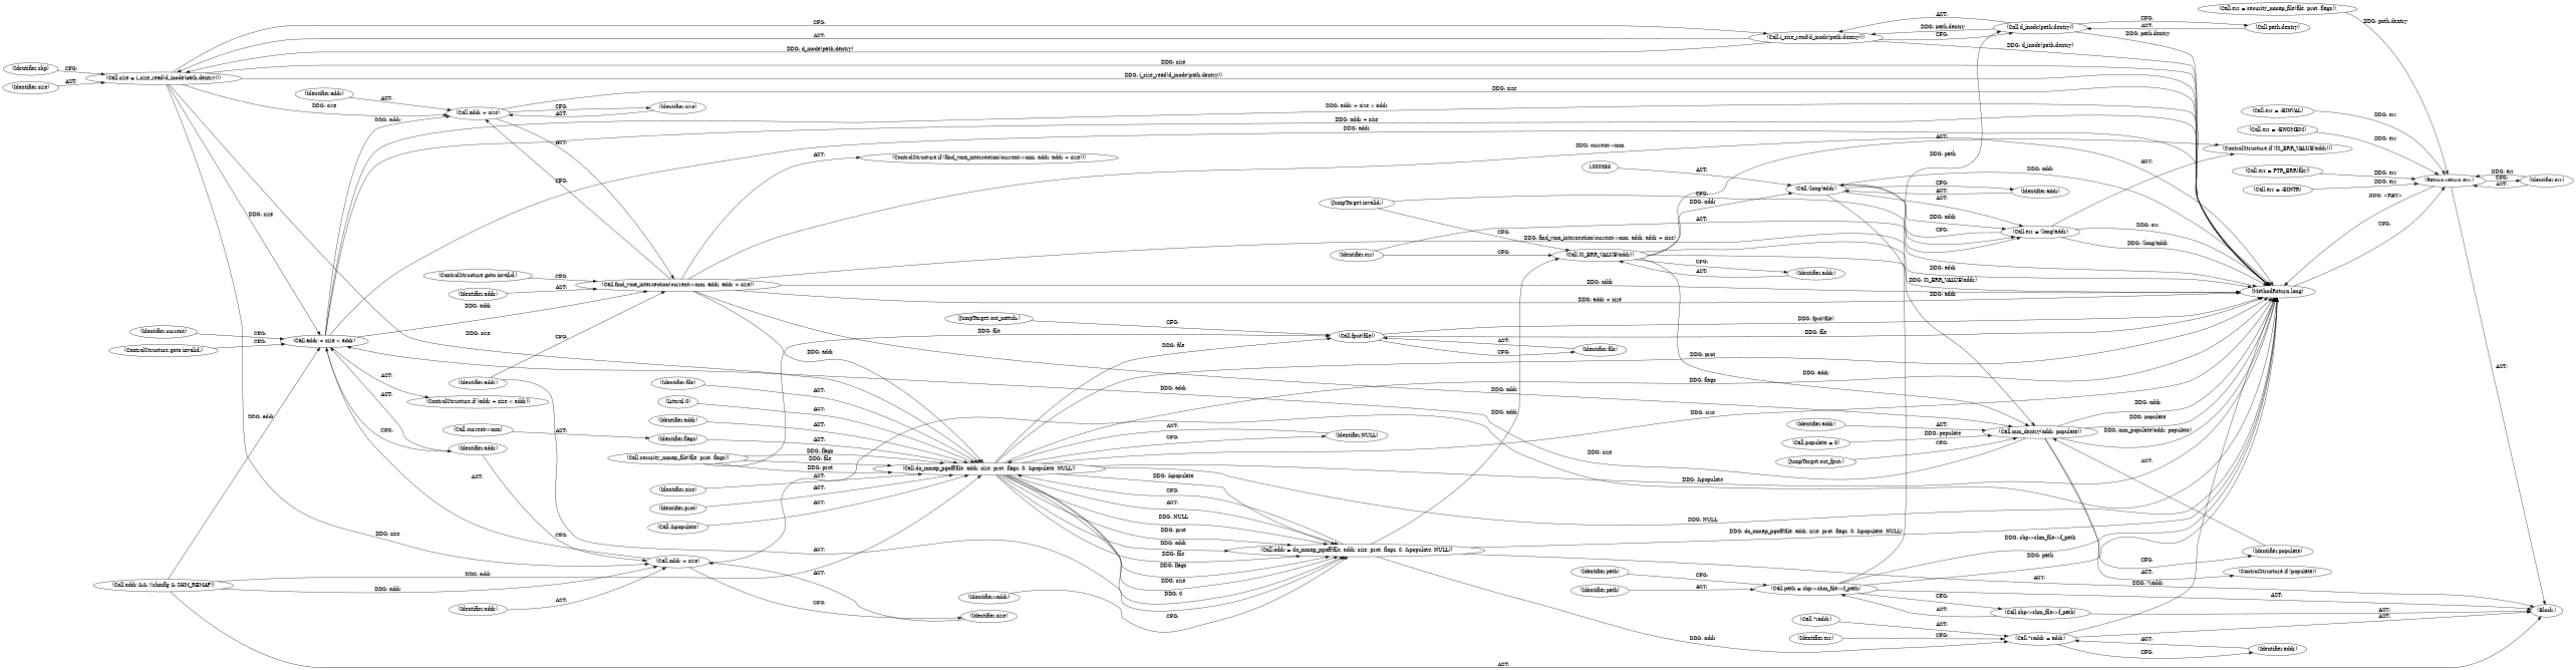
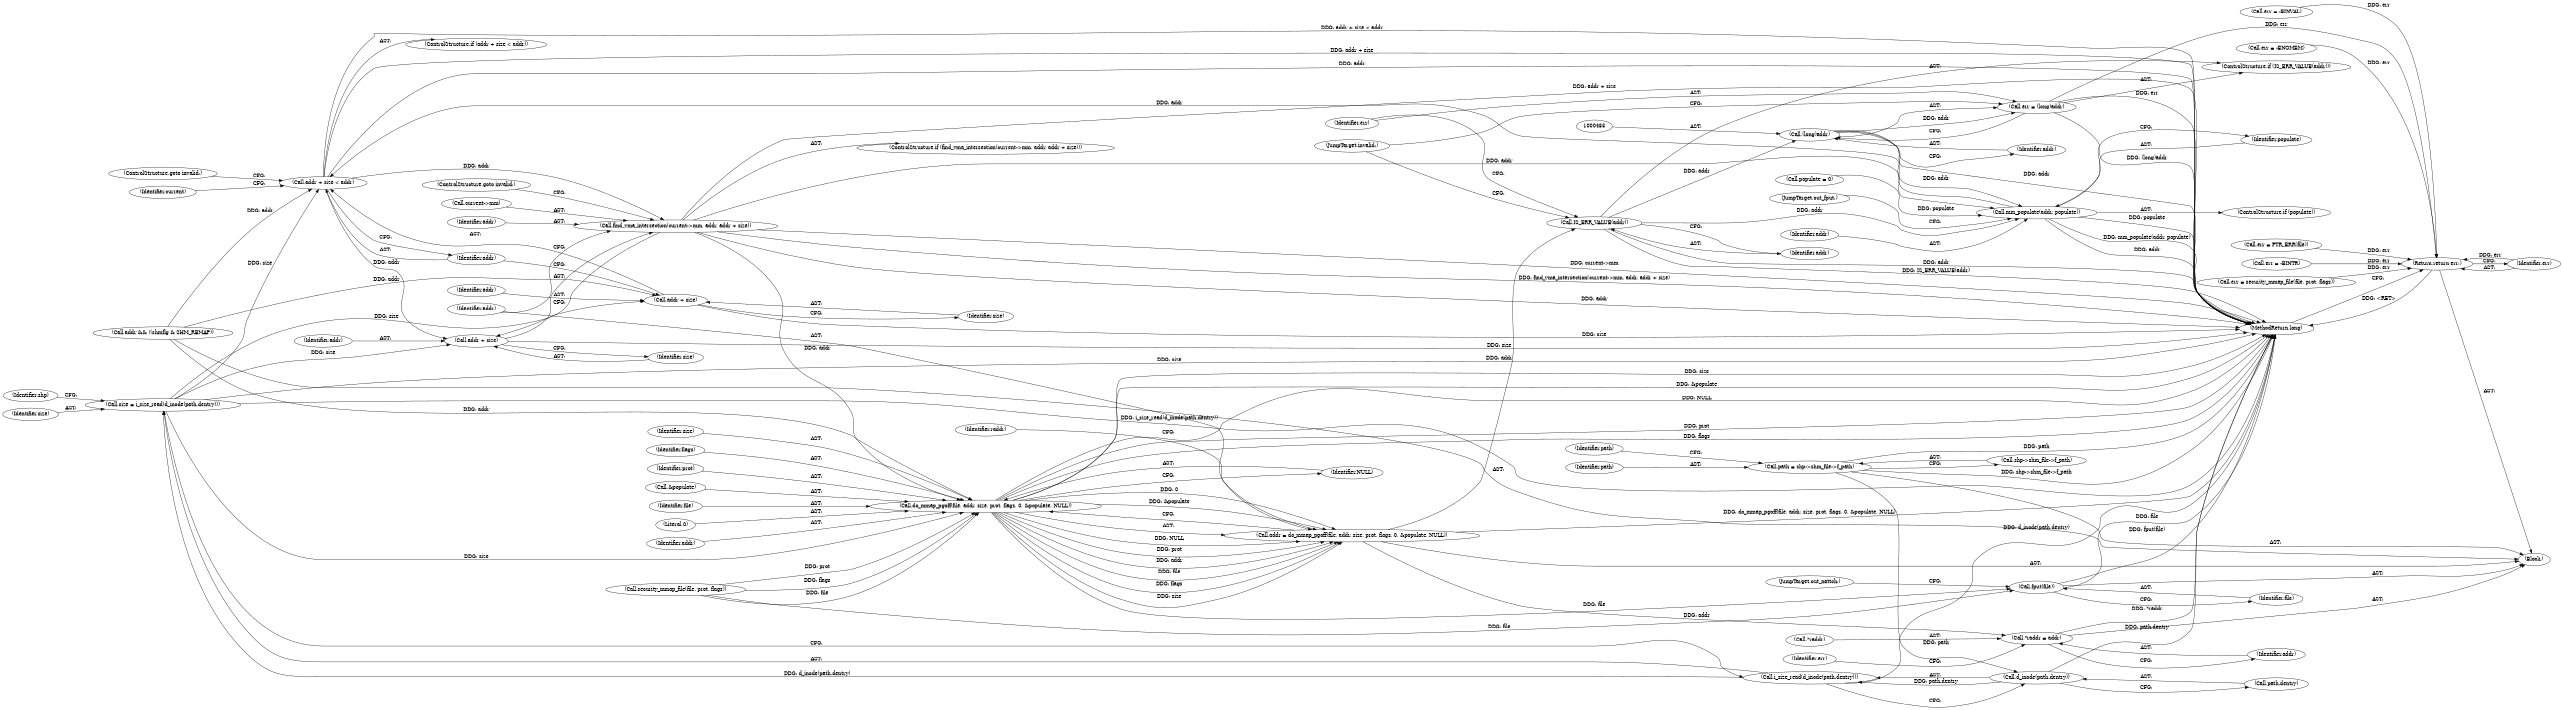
  digraph {
    rankdir=LR
    n1 [label="(Call,size = i_size_read(d_inode(path.dentry)))"]
    n2 [label="(Call,i_size_read(d_inode(path.dentry)))"]
    n3 [label="(Call,addr + size < addr)"]
    n4 [label="(Call,do_mmap_pgoff(file, addr, size, prot, flags, 0, &populate, NULL))"]
    n5 [label="(Call,addr + size)"]
    n6 [label="(Call,addr + size)"]
    n7 [label="(MethodReturn,long)"]
    n8 [label="(Call,d_inode(path.dentry))"]
    n9 [label="(Call,find_vma_intersection(current->mm, addr, addr + size))"]
    n10 [label="(ControlStructure,if (addr + size < addr))"]
    n11 [label="(Identifier,addr)"]
-   n12 [label="(Call,mm_dentry(addr, populate))"]
+   n12 [label="(Call,mm_populate(addr, populate))"]
    n13 [label="(ControlStructure,if (find_vma_intersection(current->mm, addr, addr + size)))"]
    n14 [label="(Call,addr = do_mmap_pgoff(file, addr, size, prot, flags, 0, &populate, NULL))"]
    n15 [label="(Call,fput(file))"]
    n16 [label="(Identifier,NULL)"]
    n17 [label="(Identifier,size)"]
    n18 [label="(Identifier,size)"]
    n19 [label="(Block,)"]
    n20 [label="(Return,return err;)"]
    n21 [label="(Call,path.dentry)"]
    n22 [label="(Call,path = shp->shm_file->f_path)"]
    n23 [label="(Call,shp->shm_file->f_path)"]
    n24 [label="(ControlStructure,if (populate))"]
    n25 [label="(Identifier,populate)"]
    n26 [label="(Call,*raddr = addr)"]
    n27 [label="(Call,IS_ERR_VALUE(addr))"]
    n28 [label="(Identifier,file)"]
    n29 [label="(Identifier,addr)"]
    n30 [label="(Call,(long)addr)"]
    n31 [label="(ControlStructure,if (IS_ERR_VALUE(addr)))"]
    n32 [label="(Identifier,addr)"]
    n33 [label="(Call,err = (long)addr)"]
    n34 [label="(Identifier,addr)"]
    n35 [label="(Identifier,err)"]
    n36 [label="(Call,*raddr)"]
    n37 [label="(Call,security_mmap_file(file, prot, flags))"]
    n38 [label="(Identifier,addr)"]
    n39 [label="(Identifier,current)"]
    n40 [label="(Identifier,flags)"]
    n41 [label="(ControlStructure,goto invalid;)"]
    n42 [label="(Identifier,err)"]
    n43 [label="(Call,err = PTR_ERR(file))"]
    n44 [label="(JumpTarget,invalid:)"]
    n45 [label="(Call,current->mm)"]
    n46 [label="(Call,populate = 0)"]
    n47 [label="(Identifier,path)"]
    n48 [label="(Call,err = -EINTR)"]
    n49 [label="(Identifier,addr)"]
    n50 [label="(Identifier,shp)"]
    n51 [label="(Identifier,size)"]
    n52 [label="(Identifier,addr)"]
    n53 [label="(Identifier,err)"]
    n54 [label="(Identifier,size)"]
    n55 [label="(Identifier,prot)"]
    n56 [label="(Call,&populate)"]
    n57 [label="(JumpTarget,out_fput:)"]
    n58 [label="(Call,err = security_mmap_file(file, prot, flags))"]
    n59 [label="(ControlStructure,goto invalid;)"]
    n60 [label="(Identifier,addr)"]
    n61 [label="(Call,err = -EINVAL)"]
    n62 [label="(Identifier,file)"]
    n63 [label="(Identifier,addr)"]
    n64 [label="(Literal,0)"]
    n65 [label="(Identifier,raddr)"]
    n66 [label="(Call,addr && !(shmflg & SHM_REMAP))"]
    n67 [label="(Identifier,addr)"]
    n68 [label="(Call,err = -ENOMEM)"]
    n69 [label="(Identifier,path)"]
    n70 [label="(JumpTarget,out_nattch:)"]
    1000483
    n1 -> n2 [label="CFG: "]
    n1 -> n3 [label="DDG: size"]
    n1 -> n4 [label="DDG: size"]
    n1 -> n5 [label="DDG: size"]
    n1 -> n6 [label="DDG: size"]
    n1 -> n7 [label="DDG: size"]
    n1 -> n7 [label="DDG: i_size_read(d_inode(path.dentry))"]
    n2 -> n1 [label="AST: "]
    n2 -> n1 [label="DDG: d_inode(path.dentry)"]
    n2 -> n7 [label="DDG: d_inode(path.dentry)"]
    n2 -> n8 [label="CFG: "]
    n3 -> n5 [label="DDG: addr"]
    n3 -> n7 [label="DDG: addr + size < addr"]
    n3 -> n7 [label="DDG: addr + size"]
    n3 -> n7 [label="DDG: addr"]
    n3 -> n9 [label="DDG: addr"]
    n3 -> n10 [label="AST: "]
    n3 -> n11 [label="CFG: "]
    n4 -> n7 [label="DDG: flags"]
    n4 -> n7 [label="DDG: size"]
    n4 -> n7 [label="DDG: &populate"]
    n4 -> n7 [label="DDG: NULL"]
    n4 -> n7 [label="DDG: prot"]
    n4 -> n14 [label="AST: "]
    n4 -> n14 [label="DDG: NULL"]
    n4 -> n14 [label="DDG: prot"]
    n4 -> n14 [label="DDG: addr"]
    n4 -> n14 [label="DDG: file"]
    n4 -> n14 [label="DDG: flags"]
    n4 -> n14 [label="DDG: size"]
    n4 -> n14 [label="DDG: 0"]
    n4 -> n14 [label="DDG: &populate"]
    n4 -> n15 [label="DDG: file"]
    n4 -> n16 [label="CFG: "]
    n5 -> n7 [label="DDG: size"]
    n5 -> n9 [label="AST: "]
    n5 -> n17 [label="CFG: "]
    n6 -> n3 [label="AST: "]
    n6 -> n7 [label="DDG: size"]
    n6 -> n18 [label="CFG: "]
    n7 -> n20 [label="CFG: "]
    n8 -> n2 [label="AST: "]
    n8 -> n2 [label="DDG: path.dentry"]
    n8 -> n7 [label="DDG: path.dentry"]
    n8 -> n21 [label="CFG: "]
    n9 -> n4 [label="DDG: addr"]
    n9 -> n5 [label="CFG: "]
    n9 -> n7 [label="DDG: current->mm"]
    n9 -> n7 [label="DDG: find_vma_intersection(current->mm, addr, addr + size)"]
    n9 -> n7 [label="DDG: addr"]
    n9 -> n7 [label="DDG: addr + size"]
    n9 -> n12 [label="DDG: addr"]
    n9 -> n13 [label="AST: "]
    n11 -> n3 [label="AST: "]
    n11 -> n6 [label="CFG: "]
    n12 -> n3 [label="DDG: addr"]
    n12 -> n7 [label="DDG: addr"]
    n12 -> n7 [label="DDG: populate"]
    n12 -> n7 [label="DDG: mm_populate(addr, populate)"]
    n12 -> n24 [label="AST: "]
    n12 -> n25 [label="CFG: "]
    n14 -> n4 [label="CFG: "]
    n14 -> n7 [label="DDG: do_mmap_pgoff(file, addr, size, prot, flags, 0, &populate, NULL)"]
    n14 -> n19 [label="AST: "]
    n14 -> n26 [label="DDG: addr"]
    n14 -> n27 [label="DDG: addr"]
    n15 -> n7 [label="DDG: fput(file)"]
    n15 -> n7 [label="DDG: file"]
-   n23 -> n19 [label="AST: "]
+   n15 -> n19 [label="AST: "]
    n15 -> n28 [label="CFG: "]
    n16 -> n4 [label="AST: "]
    n17 -> n5 [label="AST: "]
    n18 -> n6 [label="AST: "]
    n20 -> n7 [label="DDG: <RET>"]
    n20 -> n19 [label="AST: "]
    n20 -> n35 [label="CFG: "]
    n21 -> n8 [label="AST: "]
    n22 -> n7 [label="DDG: path"]
    n22 -> n7 [label="DDG: shp->shm_file->f_path"]
    n22 -> n8 [label="DDG: path"]
    n22 -> n19 [label="AST: "]
    n22 -> n23 [label="CFG: "]
    n23 -> n22 [label="AST: "]
    n25 -> n12 [label="AST: "]
    n26 -> n7 [label="DDG: *raddr"]
    n26 -> n19 [label="AST: "]
    n26 -> n29 [label="CFG: "]
    n27 -> n7 [label="DDG: addr"]
    n27 -> n7 [label="DDG: IS_ERR_VALUE(addr)"]
    n27 -> n12 [label="DDG: addr"]
    n27 -> n30 [label="DDG: addr"]
    n27 -> n31 [label="AST: "]
    n27 -> n32 [label="CFG: "]
    n28 -> n15 [label="AST: "]
    n29 -> n26 [label="AST: "]
    n30 -> n7 [label="DDG: addr"]
    n30 -> n12 [label="DDG: addr"]
    n30 -> n33 [label="AST: "]
    n30 -> n33 [label="DDG: addr"]
    n30 -> n34 [label="CFG: "]
    n32 -> n27 [label="AST: "]
    n33 -> n7 [label="DDG: err"]
    n33 -> n7 [label="DDG: (long)addr"]
+   n33 -> n20 [label="DDG: err"]
    n33 -> n30 [label="CFG: "]
    n33 -> n31 [label="AST: "]
    n34 -> n30 [label="AST: "]
    n35 -> n20 [label="AST: "]
    n35 -> n20 [label="DDG: err"]
    n36 -> n26 [label="AST: "]
    n37 -> n4 [label="DDG: file"]
    n37 -> n4 [label="DDG: prot"]
    n37 -> n4 [label="DDG: flags"]
    n37 -> n15 [label="DDG: file"]
    n38 -> n12 [label="AST: "]
    n39 -> n3 [label="CFG: "]
    n40 -> n4 [label="AST: "]
    n41 -> n9 [label="CFG: "]
    n42 -> n26 [label="CFG: "]
    n43 -> n20 [label="DDG: err"]
    n44 -> n27 [label="CFG: "]
    n44 -> n33 [label="CFG: "]
-   n45 -> n40 [label="AST: "]
+   n45 -> n9 [label="AST: "]
    n46 -> n12 [label="DDG: populate"]
    n47 -> n22 [label="AST: "]
    n48 -> n20 [label="DDG: err"]
    n49 -> n6 [label="AST: "]
    n50 -> n1 [label="CFG: "]
    n51 -> n4 [label="AST: "]
    n52 -> n9 [label="CFG: "]
    n52 -> n14 [label="AST: "]
    n53 -> n27 [label="CFG: "]
    n53 -> n33 [label="AST: "]
    n54 -> n1 [label="AST: "]
    n55 -> n4 [label="AST: "]
    n56 -> n4 [label="AST: "]
    n57 -> n12 [label="CFG: "]
-   n58 -> n20 [label="DDG: path.dentry"]
+   n58 -> n20 [label="DDG: err"]
    n59 -> n3 [label="CFG: "]
    n60 -> n5 [label="AST: "]
    n61 -> n20 [label="DDG: err"]
    n62 -> n4 [label="AST: "]
    n63 -> n9 [label="AST: "]
    n64 -> n4 [label="AST: "]
    n65 -> n14 [label="CFG: "]
    n66 -> n3 [label="DDG: addr"]
    n66 -> n4 [label="DDG: addr"]
    n66 -> n6 [label="DDG: addr"]
    n66 -> n19 [label="AST: "]
    n67 -> n4 [label="AST: "]
    n68 -> n20 [label="DDG: err"]
    n69 -> n22 [label="CFG: "]
    n70 -> n15 [label="CFG: "]
    1000483 -> n30 [label="AST: "]
  }
